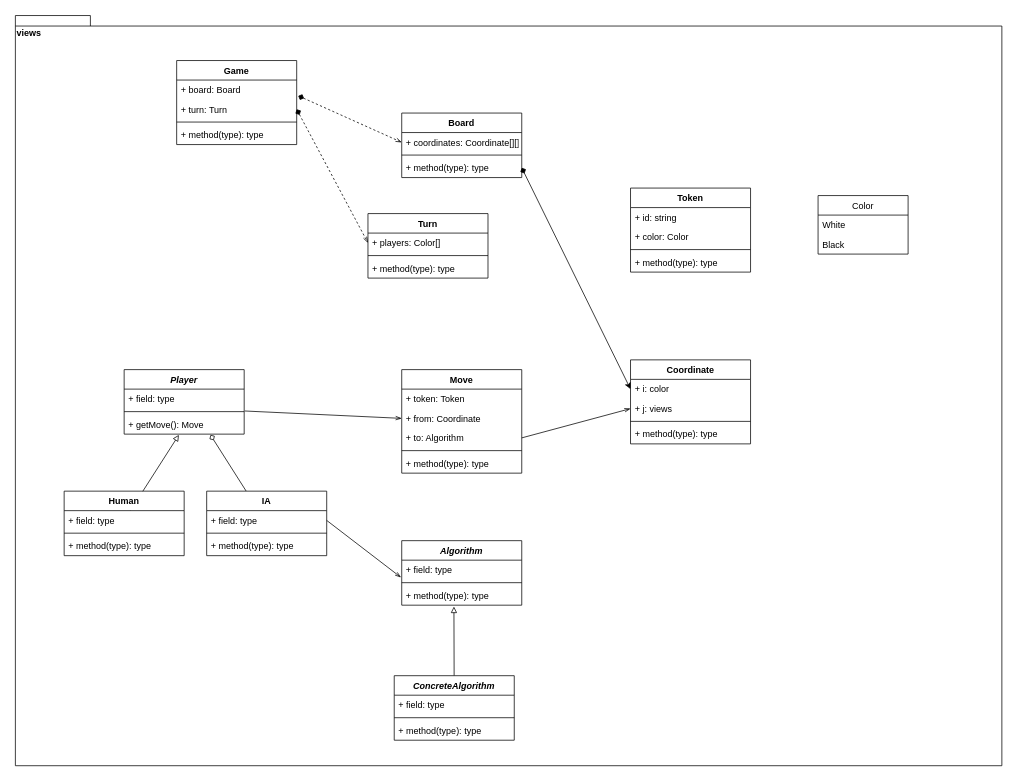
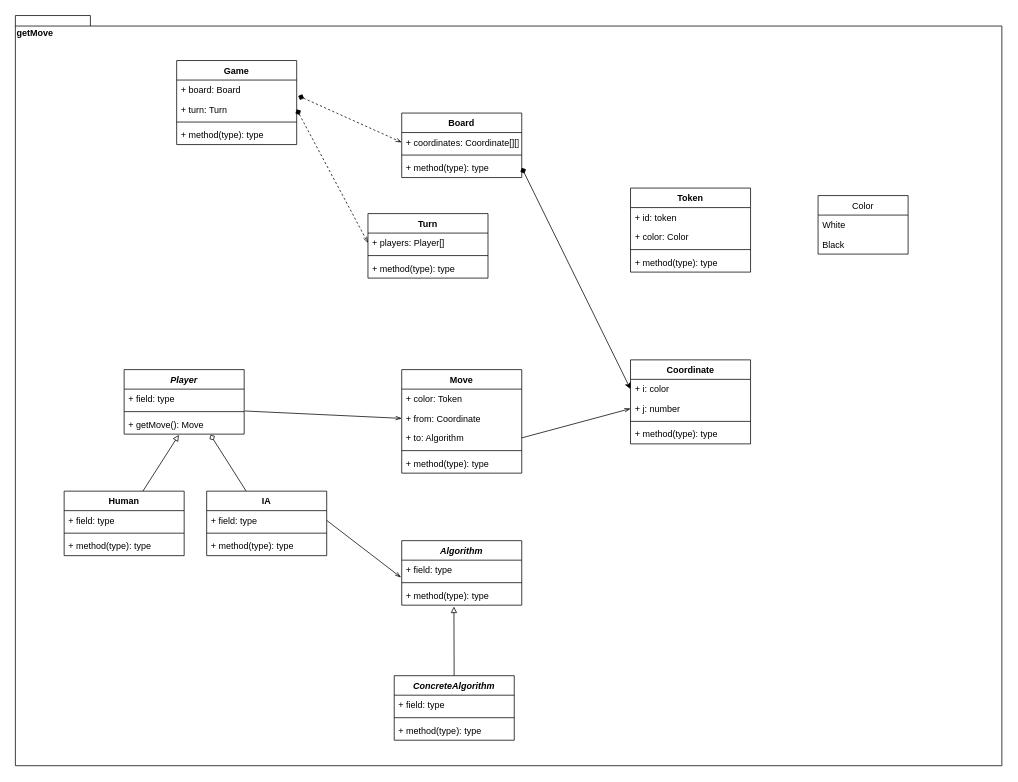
  <mxCell id="0" />
  <mxCell id="1" parent="0" />
- <mxCell id="2" value="views" style="shape=folder;fontStyle=1;spacingTop=10;tabWidth=40;tabHeight=14;tabPosition=left;html=1;verticalAlign=top;align=left;" parent="1" vertex="1"><mxGeometry x="20" y="20" width="1315" height="1000" as="geometry" /></mxCell>
+ <mxCell id="2" value="getMove" style="shape=folder;fontStyle=1;spacingTop=10;tabWidth=40;tabHeight=14;tabPosition=left;html=1;verticalAlign=top;align=left;" parent="1" vertex="1"><mxGeometry x="20" y="20" width="1315" height="1000" as="geometry" /></mxCell>
  <mxCell id="3" style="edgeStyle=none;rounded=0;orthogonalLoop=1;jettySize=auto;html=1;entryX=0;entryY=0.5;entryDx=0;entryDy=0;endArrow=openThin;endFill=0;exitX=1.013;exitY=0.808;exitDx=0;exitDy=0;exitPerimeter=0;startArrow=diamond;startFill=1;dashed=1;" parent="1" source="5" target="10" edge="1"><mxGeometry relative="1" as="geometry" /></mxCell>
  <mxCell id="4" value="Game" style="swimlane;fontStyle=1;align=center;verticalAlign=top;childLayout=stackLayout;horizontal=1;startSize=26;horizontalStack=0;resizeParent=1;resizeParentMax=0;resizeLast=0;collapsible=1;marginBottom=0;" parent="1" vertex="1"><mxGeometry x="235" y="80" width="160" height="112" as="geometry" /></mxCell>
  <mxCell id="5" value="+ board: Board" style="text;strokeColor=none;fillColor=none;align=left;verticalAlign=top;spacingLeft=4;spacingRight=4;overflow=hidden;rotatable=0;points=[[0,0.5],[1,0.5]];portConstraint=eastwest;" parent="4" vertex="1"><mxGeometry y="26" width="160" height="26" as="geometry" /></mxCell>
  <mxCell id="6" value="+ turn: Turn" style="text;strokeColor=none;fillColor=none;align=left;verticalAlign=top;spacingLeft=4;spacingRight=4;overflow=hidden;rotatable=0;points=[[0,0.5],[1,0.5]];portConstraint=eastwest;" parent="4" vertex="1"><mxGeometry y="52" width="160" height="26" as="geometry" /></mxCell>
  <mxCell id="7" value="" style="line;strokeWidth=1;fillColor=none;align=left;verticalAlign=middle;spacingTop=-1;spacingLeft=3;spacingRight=3;rotatable=0;labelPosition=right;points=[];portConstraint=eastwest;" parent="4" vertex="1"><mxGeometry y="78" width="160" height="8" as="geometry" /></mxCell>
  <mxCell id="8" value="+ method(type): type" style="text;strokeColor=none;fillColor=none;align=left;verticalAlign=top;spacingLeft=4;spacingRight=4;overflow=hidden;rotatable=0;points=[[0,0.5],[1,0.5]];portConstraint=eastwest;" vertex="1" parent="4"><mxGeometry y="86" width="160" height="26" as="geometry" /></mxCell>
  <mxCell id="9" value="Board" style="swimlane;fontStyle=1;align=center;verticalAlign=top;childLayout=stackLayout;horizontal=1;startSize=26;horizontalStack=0;resizeParent=1;resizeParentMax=0;resizeLast=0;collapsible=1;marginBottom=0;" parent="1" vertex="1"><mxGeometry x="535" y="150" width="160" height="86" as="geometry" /></mxCell>
  <mxCell id="10" value="+ coordinates: Coordinate[][]" style="text;strokeColor=none;fillColor=none;align=left;verticalAlign=top;spacingLeft=4;spacingRight=4;overflow=hidden;rotatable=0;points=[[0,0.5],[1,0.5]];portConstraint=eastwest;" parent="9" vertex="1"><mxGeometry y="26" width="160" height="26" as="geometry" /></mxCell>
  <mxCell id="11" value="" style="line;strokeWidth=1;fillColor=none;align=left;verticalAlign=middle;spacingTop=-1;spacingLeft=3;spacingRight=3;rotatable=0;labelPosition=right;points=[];portConstraint=eastwest;" parent="9" vertex="1"><mxGeometry y="52" width="160" height="8" as="geometry" /></mxCell>
  <mxCell id="12" value="+ method(type): type" style="text;strokeColor=none;fillColor=none;align=left;verticalAlign=top;spacingLeft=4;spacingRight=4;overflow=hidden;rotatable=0;points=[[0,0.5],[1,0.5]];portConstraint=eastwest;" parent="9" vertex="1"><mxGeometry y="60" width="160" height="26" as="geometry" /></mxCell>
  <mxCell id="13" value="Token" style="swimlane;fontStyle=1;align=center;verticalAlign=top;childLayout=stackLayout;horizontal=1;startSize=26;horizontalStack=0;resizeParent=1;resizeParentMax=0;resizeLast=0;collapsible=1;marginBottom=0;" parent="1" vertex="1"><mxGeometry x="840" y="250" width="160" height="112" as="geometry" /></mxCell>
- <mxCell id="14" value="+ id: string" style="text;strokeColor=none;fillColor=none;align=left;verticalAlign=top;spacingLeft=4;spacingRight=4;overflow=hidden;rotatable=0;points=[[0,0.5],[1,0.5]];portConstraint=eastwest;" parent="13" vertex="1"><mxGeometry y="26" width="160" height="26" as="geometry" /></mxCell>
+ <mxCell id="14" value="+ id: token" style="text;strokeColor=none;fillColor=none;align=left;verticalAlign=top;spacingLeft=4;spacingRight=4;overflow=hidden;rotatable=0;points=[[0,0.5],[1,0.5]];portConstraint=eastwest;" parent="13" vertex="1"><mxGeometry y="26" width="160" height="26" as="geometry" /></mxCell>
  <mxCell id="15" value="+ color: Color" style="text;strokeColor=none;fillColor=none;align=left;verticalAlign=top;spacingLeft=4;spacingRight=4;overflow=hidden;rotatable=0;points=[[0,0.5],[1,0.5]];portConstraint=eastwest;" parent="13" vertex="1"><mxGeometry y="52" width="160" height="26" as="geometry" /></mxCell>
  <mxCell id="16" value="" style="line;strokeWidth=1;fillColor=none;align=left;verticalAlign=middle;spacingTop=-1;spacingLeft=3;spacingRight=3;rotatable=0;labelPosition=right;points=[];portConstraint=eastwest;" parent="13" vertex="1"><mxGeometry y="78" width="160" height="8" as="geometry" /></mxCell>
  <mxCell id="17" value="+ method(type): type" style="text;strokeColor=none;fillColor=none;align=left;verticalAlign=top;spacingLeft=4;spacingRight=4;overflow=hidden;rotatable=0;points=[[0,0.5],[1,0.5]];portConstraint=eastwest;" parent="13" vertex="1"><mxGeometry y="86" width="160" height="26" as="geometry" /></mxCell>
  <mxCell id="18" value="Player" style="swimlane;fontStyle=3;align=center;verticalAlign=top;childLayout=stackLayout;horizontal=1;startSize=26;horizontalStack=0;resizeParent=1;resizeParentMax=0;resizeLast=0;collapsible=1;marginBottom=0;" parent="1" vertex="1"><mxGeometry x="165" y="492" width="160" height="86" as="geometry" /></mxCell>
  <mxCell id="19" value="+ field: type" style="text;strokeColor=none;fillColor=none;align=left;verticalAlign=top;spacingLeft=4;spacingRight=4;overflow=hidden;rotatable=0;points=[[0,0.5],[1,0.5]];portConstraint=eastwest;" parent="18" vertex="1"><mxGeometry y="26" width="160" height="26" as="geometry" /></mxCell>
  <mxCell id="20" value="" style="line;strokeWidth=1;fillColor=none;align=left;verticalAlign=middle;spacingTop=-1;spacingLeft=3;spacingRight=3;rotatable=0;labelPosition=right;points=[];portConstraint=eastwest;" parent="18" vertex="1"><mxGeometry y="52" width="160" height="8" as="geometry" /></mxCell>
  <mxCell id="21" value="+ getMove(): Move" style="text;strokeColor=none;fillColor=none;align=left;verticalAlign=top;spacingLeft=4;spacingRight=4;overflow=hidden;rotatable=0;points=[[0,0.5],[1,0.5]];portConstraint=eastwest;" parent="18" vertex="1"><mxGeometry y="60" width="160" height="26" as="geometry" /></mxCell>
  <mxCell id="22" style="rounded=0;orthogonalLoop=1;jettySize=auto;html=1;entryX=0.456;entryY=1.038;entryDx=0;entryDy=0;entryPerimeter=0;endArrow=block;endFill=0;" parent="1" source="24" target="21" edge="1"><mxGeometry relative="1" as="geometry" /></mxCell>
  <mxCell id="23" value="Human" style="swimlane;fontStyle=1;align=center;verticalAlign=top;childLayout=stackLayout;horizontal=1;startSize=26;horizontalStack=0;resizeParent=1;resizeParentMax=0;resizeLast=0;collapsible=1;marginBottom=0;" parent="1" vertex="1"><mxGeometry x="85" y="654" width="160" height="86" as="geometry" /></mxCell>
  <mxCell id="24" value="+ field: type" style="text;strokeColor=none;fillColor=none;align=left;verticalAlign=top;spacingLeft=4;spacingRight=4;overflow=hidden;rotatable=0;points=[[0,0.5],[1,0.5]];portConstraint=eastwest;" parent="23" vertex="1"><mxGeometry y="26" width="160" height="26" as="geometry" /></mxCell>
  <mxCell id="25" value="" style="line;strokeWidth=1;fillColor=none;align=left;verticalAlign=middle;spacingTop=-1;spacingLeft=3;spacingRight=3;rotatable=0;labelPosition=right;points=[];portConstraint=eastwest;" parent="23" vertex="1"><mxGeometry y="52" width="160" height="8" as="geometry" /></mxCell>
  <mxCell id="26" value="+ method(type): type" style="text;strokeColor=none;fillColor=none;align=left;verticalAlign=top;spacingLeft=4;spacingRight=4;overflow=hidden;rotatable=0;points=[[0,0.5],[1,0.5]];portConstraint=eastwest;" parent="23" vertex="1"><mxGeometry y="60" width="160" height="26" as="geometry" /></mxCell>
  <mxCell id="27" style="edgeStyle=none;rounded=0;orthogonalLoop=1;jettySize=auto;html=1;entryX=0.719;entryY=1.038;entryDx=0;entryDy=0;entryPerimeter=0;endArrow=diamond;endFill=0;" parent="1" source="28" target="21" edge="1"><mxGeometry relative="1" as="geometry" /></mxCell>
  <mxCell id="28" value="IA" style="swimlane;fontStyle=1;align=center;verticalAlign=top;childLayout=stackLayout;horizontal=1;startSize=26;horizontalStack=0;resizeParent=1;resizeParentMax=0;resizeLast=0;collapsible=1;marginBottom=0;" parent="1" vertex="1"><mxGeometry x="275" y="654" width="160" height="86" as="geometry" /></mxCell>
  <mxCell id="29" value="+ field: type" style="text;strokeColor=none;fillColor=none;align=left;verticalAlign=top;spacingLeft=4;spacingRight=4;overflow=hidden;rotatable=0;points=[[0,0.5],[1,0.5]];portConstraint=eastwest;" parent="28" vertex="1"><mxGeometry y="26" width="160" height="26" as="geometry" /></mxCell>
  <mxCell id="30" value="" style="line;strokeWidth=1;fillColor=none;align=left;verticalAlign=middle;spacingTop=-1;spacingLeft=3;spacingRight=3;rotatable=0;labelPosition=right;points=[];portConstraint=eastwest;" parent="28" vertex="1"><mxGeometry y="52" width="160" height="8" as="geometry" /></mxCell>
  <mxCell id="31" value="+ method(type): type" style="text;strokeColor=none;fillColor=none;align=left;verticalAlign=top;spacingLeft=4;spacingRight=4;overflow=hidden;rotatable=0;points=[[0,0.5],[1,0.5]];portConstraint=eastwest;" parent="28" vertex="1"><mxGeometry y="60" width="160" height="26" as="geometry" /></mxCell>
  <mxCell id="32" value="Move" style="swimlane;fontStyle=1;align=center;verticalAlign=top;childLayout=stackLayout;horizontal=1;startSize=26;horizontalStack=0;resizeParent=1;resizeParentMax=0;resizeLast=0;collapsible=1;marginBottom=0;" parent="1" vertex="1"><mxGeometry x="535" y="492" width="160" height="138" as="geometry" /></mxCell>
- <mxCell id="33" value="+ token: Token&#10;" style="text;strokeColor=none;fillColor=none;align=left;verticalAlign=top;spacingLeft=4;spacingRight=4;overflow=hidden;rotatable=0;points=[[0,0.5],[1,0.5]];portConstraint=eastwest;" parent="32" vertex="1"><mxGeometry y="26" width="160" height="26" as="geometry" /></mxCell>
+ <mxCell id="33" value="+ color: Token&#10;" style="text;strokeColor=none;fillColor=none;align=left;verticalAlign=top;spacingLeft=4;spacingRight=4;overflow=hidden;rotatable=0;points=[[0,0.5],[1,0.5]];portConstraint=eastwest;" parent="32" vertex="1"><mxGeometry y="26" width="160" height="26" as="geometry" /></mxCell>
  <mxCell id="34" value="+ from: Coordinate&#10;" style="text;strokeColor=none;fillColor=none;align=left;verticalAlign=top;spacingLeft=4;spacingRight=4;overflow=hidden;rotatable=0;points=[[0,0.5],[1,0.5]];portConstraint=eastwest;" parent="32" vertex="1"><mxGeometry y="52" width="160" height="26" as="geometry" /></mxCell>
  <mxCell id="35" value="+ to: Algorithm&#10;" style="text;strokeColor=none;fillColor=none;align=left;verticalAlign=top;spacingLeft=4;spacingRight=4;overflow=hidden;rotatable=0;points=[[0,0.5],[1,0.5]];portConstraint=eastwest;" parent="32" vertex="1"><mxGeometry y="78" width="160" height="26" as="geometry" /></mxCell>
  <mxCell id="36" value="" style="line;strokeWidth=1;fillColor=none;align=left;verticalAlign=middle;spacingTop=-1;spacingLeft=3;spacingRight=3;rotatable=0;labelPosition=right;points=[];portConstraint=eastwest;" parent="32" vertex="1"><mxGeometry y="104" width="160" height="8" as="geometry" /></mxCell>
  <mxCell id="37" value="+ method(type): type" style="text;strokeColor=none;fillColor=none;align=left;verticalAlign=top;spacingLeft=4;spacingRight=4;overflow=hidden;rotatable=0;points=[[0,0.5],[1,0.5]];portConstraint=eastwest;" parent="32" vertex="1"><mxGeometry y="112" width="160" height="26" as="geometry" /></mxCell>
  <mxCell id="38" value="Coordinate" style="swimlane;fontStyle=1;align=center;verticalAlign=top;childLayout=stackLayout;horizontal=1;startSize=26;horizontalStack=0;resizeParent=1;resizeParentMax=0;resizeLast=0;collapsible=1;marginBottom=0;" parent="1" vertex="1"><mxGeometry x="840" y="479" width="160" height="112" as="geometry" /></mxCell>
  <mxCell id="39" value="+ i: color&#10;" style="text;strokeColor=none;fillColor=none;align=left;verticalAlign=top;spacingLeft=4;spacingRight=4;overflow=hidden;rotatable=0;points=[[0,0.5],[1,0.5]];portConstraint=eastwest;" parent="38" vertex="1"><mxGeometry y="26" width="160" height="26" as="geometry" /></mxCell>
- <mxCell id="40" value="+ j: views&#10;" style="text;strokeColor=none;fillColor=none;align=left;verticalAlign=top;spacingLeft=4;spacingRight=4;overflow=hidden;rotatable=0;points=[[0,0.5],[1,0.5]];portConstraint=eastwest;" parent="38" vertex="1"><mxGeometry y="52" width="160" height="26" as="geometry" /></mxCell>
+ <mxCell id="40" value="+ j: number&#10;" style="text;strokeColor=none;fillColor=none;align=left;verticalAlign=top;spacingLeft=4;spacingRight=4;overflow=hidden;rotatable=0;points=[[0,0.5],[1,0.5]];portConstraint=eastwest;" parent="38" vertex="1"><mxGeometry y="52" width="160" height="26" as="geometry" /></mxCell>
  <mxCell id="41" value="" style="line;strokeWidth=1;fillColor=none;align=left;verticalAlign=middle;spacingTop=-1;spacingLeft=3;spacingRight=3;rotatable=0;labelPosition=right;points=[];portConstraint=eastwest;" parent="38" vertex="1"><mxGeometry y="78" width="160" height="8" as="geometry" /></mxCell>
  <mxCell id="42" value="+ method(type): type" style="text;strokeColor=none;fillColor=none;align=left;verticalAlign=top;spacingLeft=4;spacingRight=4;overflow=hidden;rotatable=0;points=[[0,0.5],[1,0.5]];portConstraint=eastwest;" parent="38" vertex="1"><mxGeometry y="86" width="160" height="26" as="geometry" /></mxCell>
  <mxCell id="43" style="edgeStyle=none;rounded=0;orthogonalLoop=1;jettySize=auto;html=1;entryX=0;entryY=0.5;entryDx=0;entryDy=0;endArrow=openThin;endFill=0;exitX=1;exitY=0.5;exitDx=0;exitDy=0;" parent="1" source="35" target="40" edge="1"><mxGeometry relative="1" as="geometry" /></mxCell>
  <mxCell id="44" value="Color" style="swimlane;fontStyle=0;childLayout=stackLayout;horizontal=1;startSize=26;fillColor=none;horizontalStack=0;resizeParent=1;resizeParentMax=0;resizeLast=0;collapsible=1;marginBottom=0;" parent="1" vertex="1"><mxGeometry x="1090" y="260" width="120" height="78" as="geometry" /></mxCell>
  <mxCell id="45" value="White" style="text;strokeColor=none;fillColor=none;align=left;verticalAlign=top;spacingLeft=4;spacingRight=4;overflow=hidden;rotatable=0;points=[[0,0.5],[1,0.5]];portConstraint=eastwest;" parent="44" vertex="1"><mxGeometry y="26" width="120" height="26" as="geometry" /></mxCell>
  <mxCell id="46" value="Black" style="text;strokeColor=none;fillColor=none;align=left;verticalAlign=top;spacingLeft=4;spacingRight=4;overflow=hidden;rotatable=0;points=[[0,0.5],[1,0.5]];portConstraint=eastwest;" parent="44" vertex="1"><mxGeometry y="52" width="120" height="26" as="geometry" /></mxCell>
  <mxCell id="47" value="Turn" style="swimlane;fontStyle=1;align=center;verticalAlign=top;childLayout=stackLayout;horizontal=1;startSize=26;horizontalStack=0;resizeParent=1;resizeParentMax=0;resizeLast=0;collapsible=1;marginBottom=0;" parent="1" vertex="1"><mxGeometry x="490" y="284" width="160" height="86" as="geometry" /></mxCell>
- <mxCell id="48" value="+ players: Color[]" style="text;strokeColor=none;fillColor=none;align=left;verticalAlign=top;spacingLeft=4;spacingRight=4;overflow=hidden;rotatable=0;points=[[0,0.5],[1,0.5]];portConstraint=eastwest;" parent="47" vertex="1"><mxGeometry y="26" width="160" height="26" as="geometry" /></mxCell>
+ <mxCell id="48" value="+ players: Player[]" style="text;strokeColor=none;fillColor=none;align=left;verticalAlign=top;spacingLeft=4;spacingRight=4;overflow=hidden;rotatable=0;points=[[0,0.5],[1,0.5]];portConstraint=eastwest;" parent="47" vertex="1"><mxGeometry y="26" width="160" height="26" as="geometry" /></mxCell>
  <mxCell id="49" value="" style="line;strokeWidth=1;fillColor=none;align=left;verticalAlign=middle;spacingTop=-1;spacingLeft=3;spacingRight=3;rotatable=0;labelPosition=right;points=[];portConstraint=eastwest;" parent="47" vertex="1"><mxGeometry y="52" width="160" height="8" as="geometry" /></mxCell>
  <mxCell id="50" value="+ method(type): type" style="text;strokeColor=none;fillColor=none;align=left;verticalAlign=top;spacingLeft=4;spacingRight=4;overflow=hidden;rotatable=0;points=[[0,0.5],[1,0.5]];portConstraint=eastwest;" parent="47" vertex="1"><mxGeometry y="60" width="160" height="26" as="geometry" /></mxCell>
  <mxCell id="51" style="edgeStyle=none;rounded=0;orthogonalLoop=1;jettySize=auto;html=1;entryX=0;entryY=0.5;entryDx=0;entryDy=0;endArrow=openThin;endFill=0;exitX=1;exitY=0.5;exitDx=0;exitDy=0;startArrow=diamond;startFill=1;dashed=1;" parent="1" source="6" target="48" edge="1"><mxGeometry relative="1" as="geometry" /></mxCell>
  <mxCell id="52" style="edgeStyle=none;rounded=0;orthogonalLoop=1;jettySize=auto;html=1;entryX=0;entryY=0.5;entryDx=0;entryDy=0;endArrow=openThin;endFill=0;exitX=1.005;exitY=1.121;exitDx=0;exitDy=0;exitPerimeter=0;" parent="1" source="19" target="34" edge="1"><mxGeometry relative="1" as="geometry" /></mxCell>
  <mxCell id="53" value="Algorithm" style="swimlane;fontStyle=3;align=center;verticalAlign=top;childLayout=stackLayout;horizontal=1;startSize=26;horizontalStack=0;resizeParent=1;resizeParentMax=0;resizeLast=0;collapsible=1;marginBottom=0;" parent="1" vertex="1"><mxGeometry x="535" y="720" width="160" height="86" as="geometry" /></mxCell>
  <mxCell id="54" value="+ field: type" style="text;strokeColor=none;fillColor=none;align=left;verticalAlign=top;spacingLeft=4;spacingRight=4;overflow=hidden;rotatable=0;points=[[0,0.5],[1,0.5]];portConstraint=eastwest;" parent="53" vertex="1"><mxGeometry y="26" width="160" height="26" as="geometry" /></mxCell>
  <mxCell id="55" value="" style="line;strokeWidth=1;fillColor=none;align=left;verticalAlign=middle;spacingTop=-1;spacingLeft=3;spacingRight=3;rotatable=0;labelPosition=right;points=[];portConstraint=eastwest;" parent="53" vertex="1"><mxGeometry y="52" width="160" height="8" as="geometry" /></mxCell>
  <mxCell id="56" value="+ method(type): type" style="text;strokeColor=none;fillColor=none;align=left;verticalAlign=top;spacingLeft=4;spacingRight=4;overflow=hidden;rotatable=0;points=[[0,0.5],[1,0.5]];portConstraint=eastwest;" parent="53" vertex="1"><mxGeometry y="60" width="160" height="26" as="geometry" /></mxCell>
  <mxCell id="57" style="edgeStyle=none;rounded=0;orthogonalLoop=1;jettySize=auto;html=1;entryX=-0.006;entryY=0.885;entryDx=0;entryDy=0;entryPerimeter=0;endArrow=openThin;endFill=0;exitX=1;exitY=0.5;exitDx=0;exitDy=0;" parent="1" source="29" target="54" edge="1"><mxGeometry relative="1" as="geometry" /></mxCell>
  <mxCell id="58" style="edgeStyle=none;rounded=0;orthogonalLoop=1;jettySize=auto;html=1;entryX=0.435;entryY=1.071;entryDx=0;entryDy=0;entryPerimeter=0;endArrow=block;endFill=0;" parent="1" source="59" target="56" edge="1"><mxGeometry relative="1" as="geometry" /></mxCell>
  <mxCell id="59" value="ConcreteAlgorithm" style="swimlane;fontStyle=3;align=center;verticalAlign=top;childLayout=stackLayout;horizontal=1;startSize=26;horizontalStack=0;resizeParent=1;resizeParentMax=0;resizeLast=0;collapsible=1;marginBottom=0;" parent="1" vertex="1"><mxGeometry x="525" y="900" width="160" height="86" as="geometry" /></mxCell>
  <mxCell id="60" value="+ field: type" style="text;strokeColor=none;fillColor=none;align=left;verticalAlign=top;spacingLeft=4;spacingRight=4;overflow=hidden;rotatable=0;points=[[0,0.5],[1,0.5]];portConstraint=eastwest;" parent="59" vertex="1"><mxGeometry y="26" width="160" height="26" as="geometry" /></mxCell>
  <mxCell id="61" value="" style="line;strokeWidth=1;fillColor=none;align=left;verticalAlign=middle;spacingTop=-1;spacingLeft=3;spacingRight=3;rotatable=0;labelPosition=right;points=[];portConstraint=eastwest;" parent="59" vertex="1"><mxGeometry y="52" width="160" height="8" as="geometry" /></mxCell>
  <mxCell id="62" value="+ method(type): type" style="text;strokeColor=none;fillColor=none;align=left;verticalAlign=top;spacingLeft=4;spacingRight=4;overflow=hidden;rotatable=0;points=[[0,0.5],[1,0.5]];portConstraint=eastwest;" parent="59" vertex="1"><mxGeometry y="60" width="160" height="26" as="geometry" /></mxCell>
  <mxCell id="63" style="rounded=0;orthogonalLoop=1;jettySize=auto;html=1;entryX=0;entryY=0.5;entryDx=0;entryDy=0;startArrow=diamond;startFill=1;exitX=1;exitY=0.5;exitDx=0;exitDy=0;" edge="1" parent="1" source="12" target="39"><mxGeometry relative="1" as="geometry" /></mxCell>
